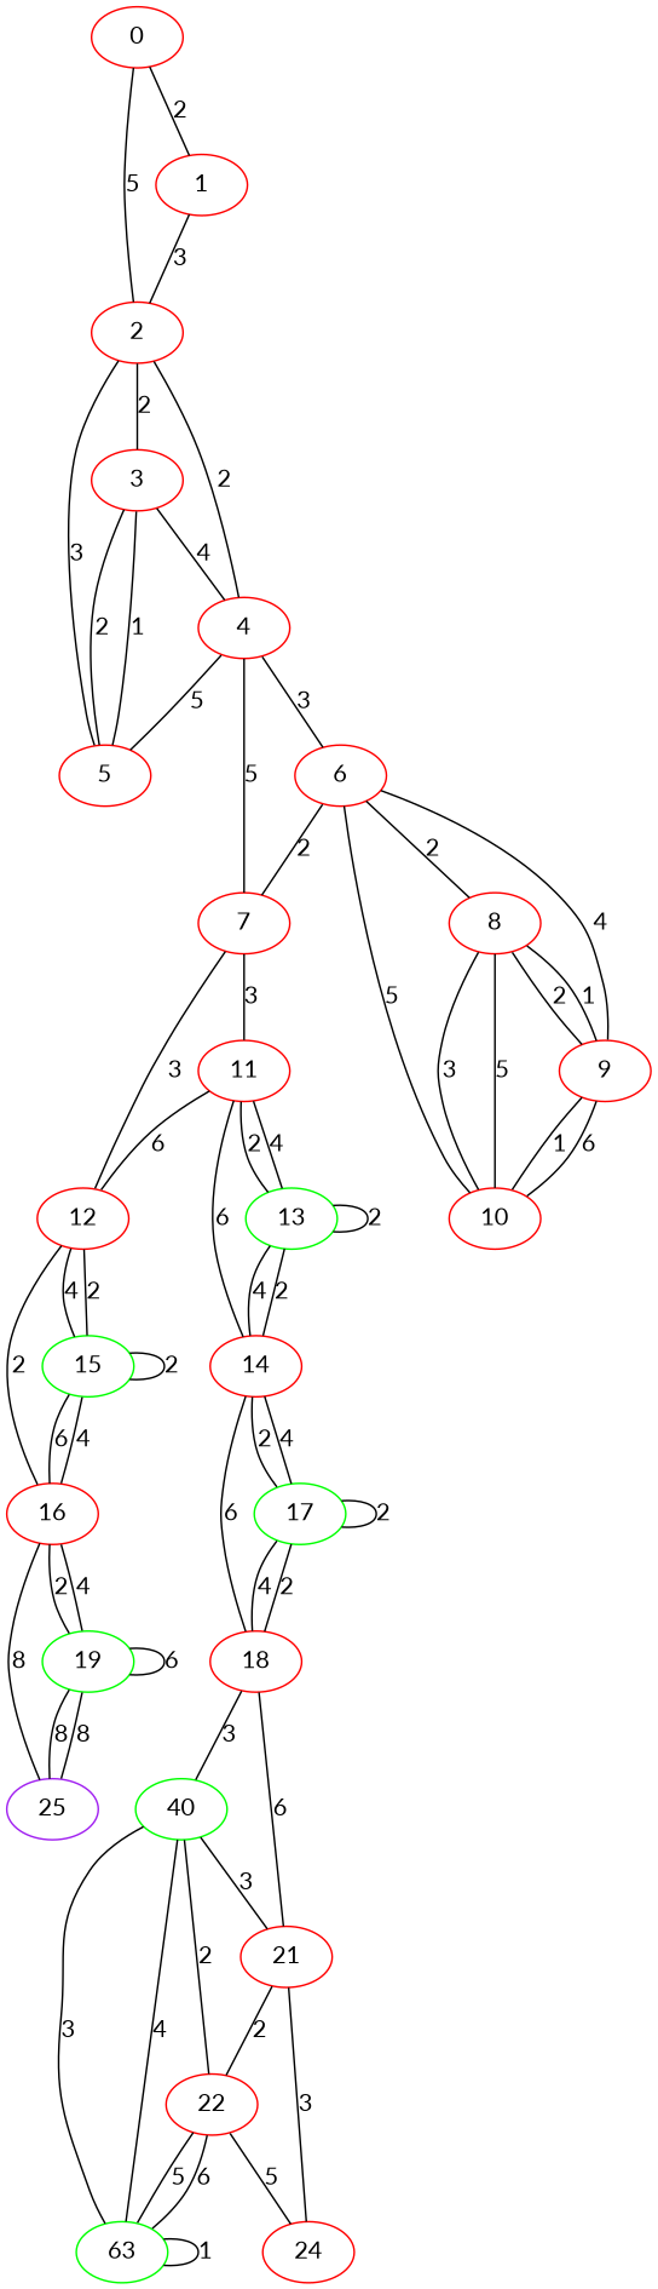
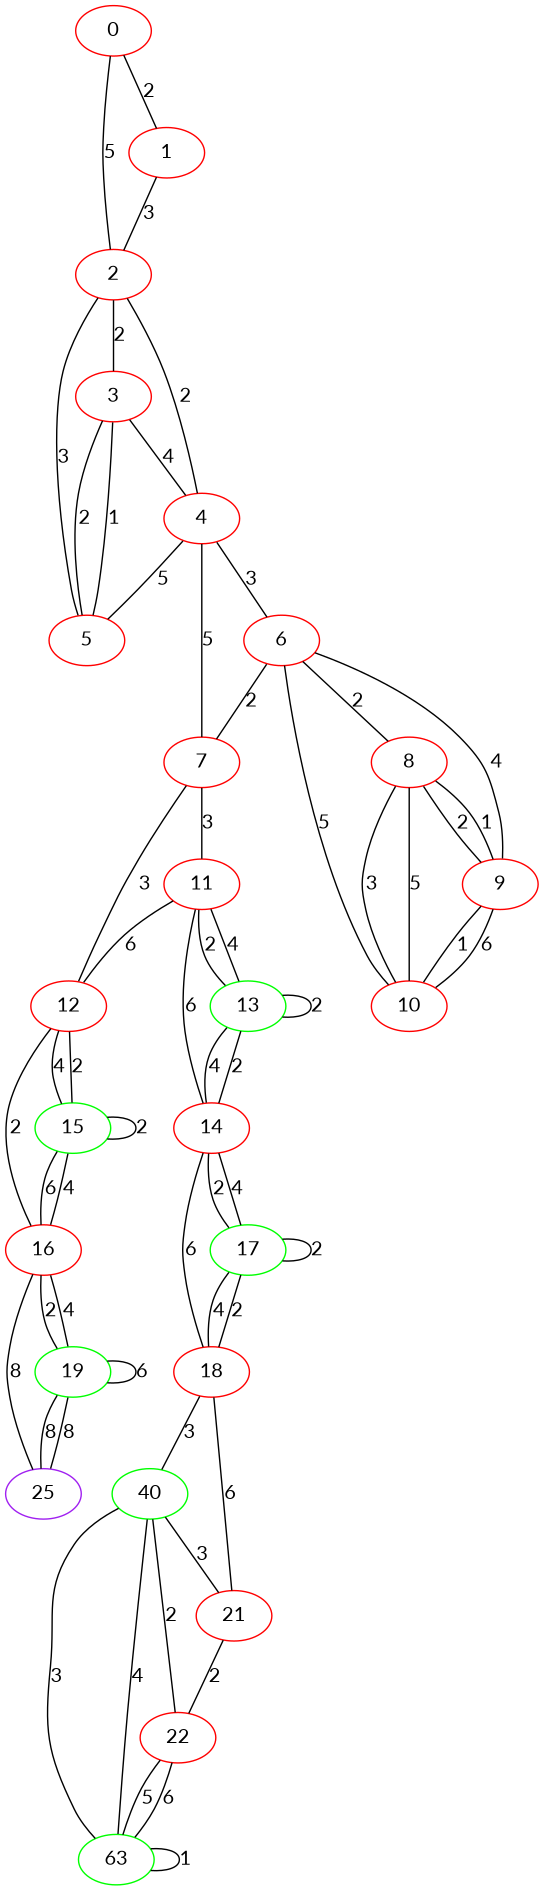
  graph {
    fontname=Lato
    node [color=red fontname=Lato weight=1]
    edge [fontname=Lato]
    0
    1
    2
    3
    4
    5
    6
    7
    8
    9
    10
    11
    12
    13 [color=green weight=2]
    14
    15 [color=green weight=2]
    16
    17 [color=green weight=2]
    18
    19 [color=green weight=2]
    25 [color=purple weight=4]
    n22 [color=green label=40 weight=2]
    21
    22
    n25 [color=green label=63 weight=2]
-   24
    0 -- 1 [label=2]
    0 -- 2 [label=5]
    1 -- 2 [label=3]
    2 -- 3 [label=2]
    2 -- 4 [label=2]
    2 -- 5 [label=3]
    3 -- 4 [label=4]
    3 -- 5 [label=2]
    3 -- 5 [label=1]
    4 -- 5 [label=5]
    4 -- 6 [label=3]
    4 -- 7 [label=5]
    6 -- 7 [label=2]
    6 -- 8 [label=2]
    6 -- 9 [label=4]
    6 -- 10 [label=5]
    7 -- 11 [label=3]
    7 -- 12 [label=3]
    8 -- 9 [label=2]
    8 -- 9 [label=1]
    8 -- 10 [label=3]
    8 -- 10 [label=5]
    9 -- 10 [label=1]
    9 -- 10 [label=6]
    11 -- 12 [label=6]
    11 -- 13 [label=2]
    11 -- 13 [label=4]
    11 -- 14 [label=6]
    12 -- 15 [label=4]
    12 -- 15 [label=2]
    12 -- 16 [label=2]
    13 -- 13 [label=2]
    13 -- 14 [label=4]
    13 -- 14 [label=2]
    14 -- 17 [label=2]
    14 -- 17 [label=4]
    14 -- 18 [label=6]
    15 -- 15 [label=2]
    15 -- 16 [label=6]
    15 -- 16 [label=4]
    16 -- 19 [label=2]
    16 -- 19 [label=4]
    16 -- 25 [label=8]
    17 -- 17 [label=2]
    17 -- 18 [label=4]
    17 -- 18 [label=2]
    18 -- n22 [label=3]
    18 -- 21 [label=6]
    19 -- 19 [label=6]
    19 -- 25 [label=8]
    19 -- 25 [label=8]
    n22 -- 21 [label=3]
    n22 -- 22 [label=2]
    n22 -- n25 [label=3]
    n22 -- n25 [label=4]
    21 -- 22 [label=2]
-   21 -- 24 [label=3]
    22 -- n25 [label=5]
    22 -- n25 [label=6]
-   22 -- 24 [label=5]
    n25 -- n25 [label=1]
  }
